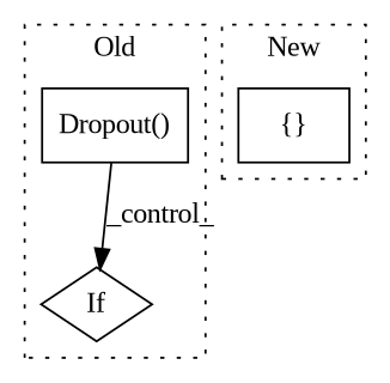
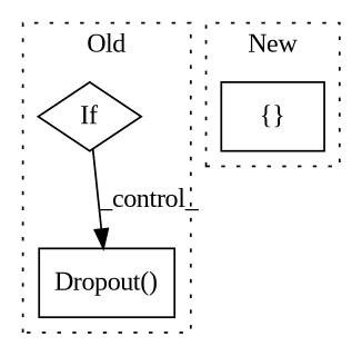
  digraph {
    fontname="Liberation Serif"
    node [shape=box fontname="Liberation Serif"]
    n1 [a=75 l="11,1" label="Dropout()" s="4693,4711"]
    n2 [a=96 l="0,14" label=If s="4335,4357" shape=diamond]
    n3 [a=59 l="2,1" label="{}" s="2138,2138"]
    subgraph cluster_1 {
      label=Old
      style=dotted
      n1
      n2
    }
    subgraph cluster_2 {
      label=New
      style=dotted
      n3
    }
-   n1 -> n2 [label=_control_ fontname="Liberation Serif"]
+   n2 -> n1 [label=_control_ fontname="Liberation Serif"]
  }
